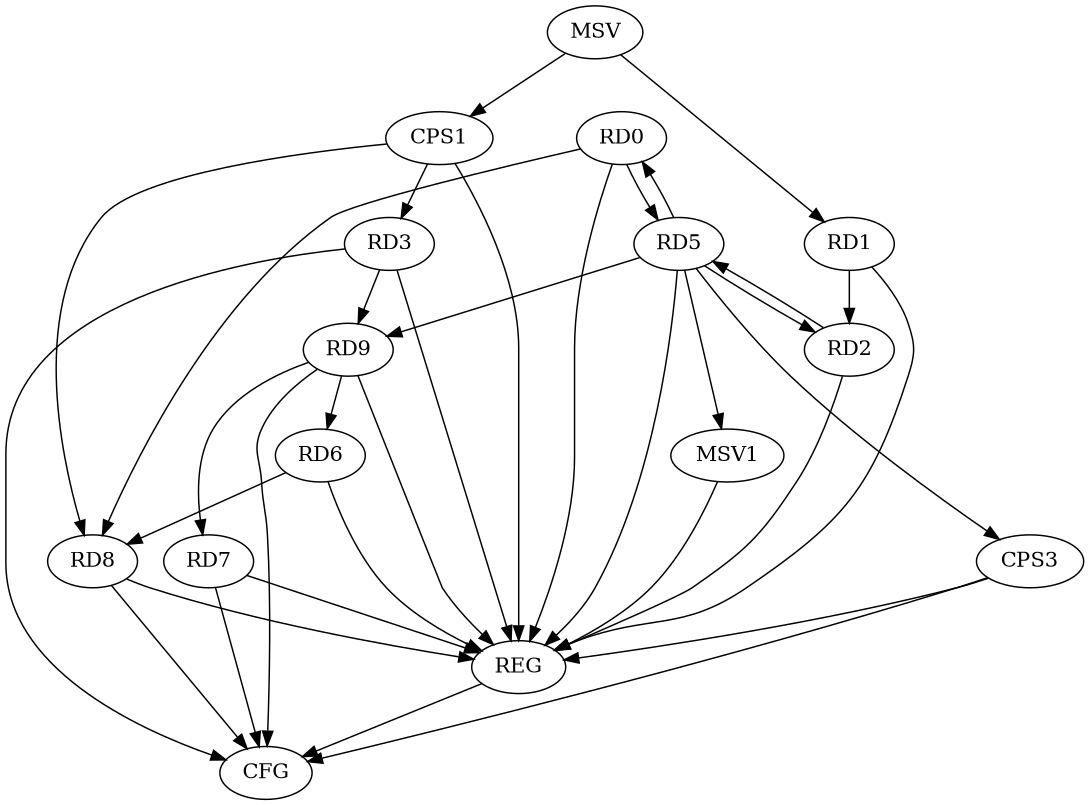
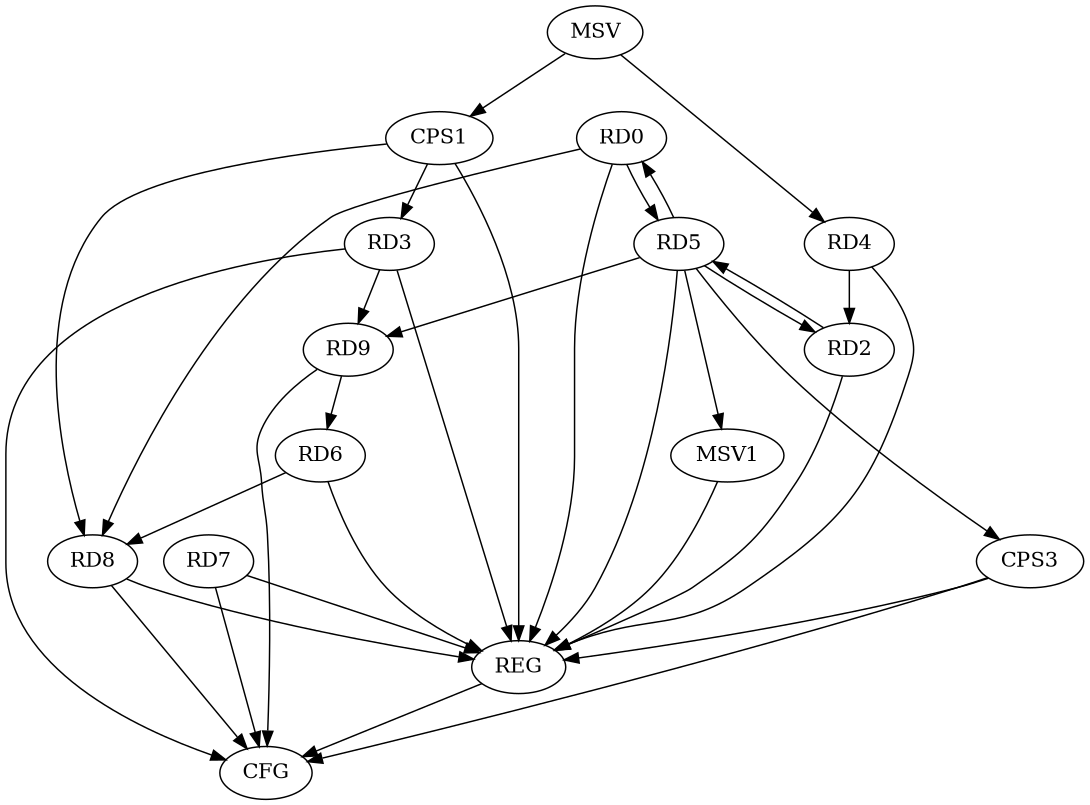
  strict digraph {
    n1 [label=RD0]
    n2 [label=RD5]
    n3 [label=RD8]
    n4 [label=REG]
    n5 [label=RD2]
    n6 [label=RD9]
    n7 [label=MSV1]
    n8 [label=CPS3]
    n9 [label=CFG]
    n10 [label=RD3]
-   n11 [label=RD1]
+   n11 [label=RD4]
    n12 [label=RD6]
    n13 [label=RD7]
    n14 [label=CPS1]
    n15 [label=MSV]
    n1 -> n2
    n1 -> n3
    n1 -> n4
    n2 -> n1
    n2 -> n4
    n2 -> n5
    n2 -> n6
    n2 -> n7
    n2 -> n8
    n3 -> n4
    n3 -> n9
    n4 -> n9
    n5 -> n2
    n5 -> n4
-   n6 -> n4
    n6 -> n9
    n6 -> n12
-   n6 -> n13
    n7 -> n4
    n8 -> n4
    n8 -> n9
    n10 -> n4
    n10 -> n6
    n10 -> n9
    n11 -> n4
    n11 -> n5
    n12 -> n3
    n12 -> n4
    n13 -> n4
    n13 -> n9
    n14 -> n3
    n14 -> n4
    n14 -> n10
    n15 -> n11
    n15 -> n14
  }
